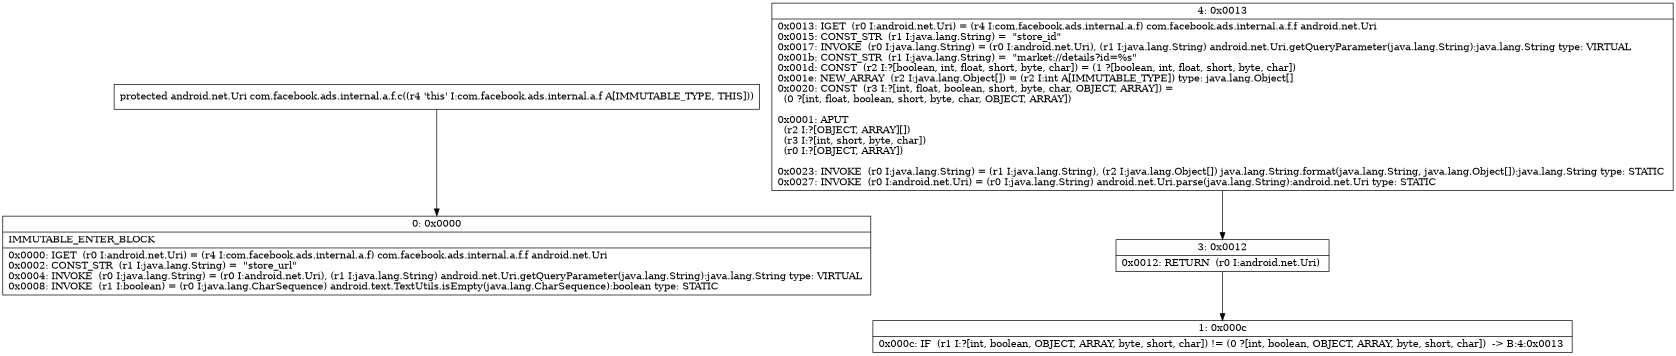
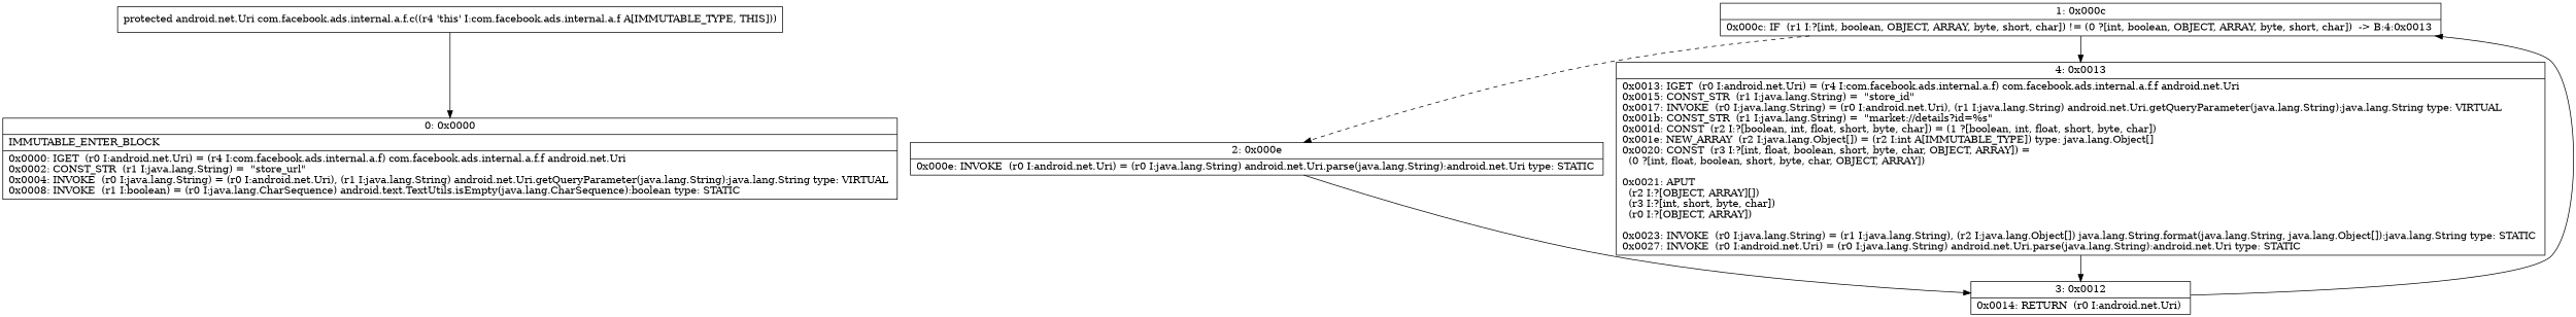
  digraph {
    node [shape=record]
    n1 [label="{0\:\ 0x0000|IMMUTABLE_ENTER_BLOCK\l|0x0000: IGET  (r0 I:android.net.Uri) = (r4 I:com.facebook.ads.internal.a.f) com.facebook.ads.internal.a.f.f android.net.Uri \l0x0002: CONST_STR  (r1 I:java.lang.String) =  \"store_url\" \l0x0004: INVOKE  (r0 I:java.lang.String) = (r0 I:android.net.Uri), (r1 I:java.lang.String) android.net.Uri.getQueryParameter(java.lang.String):java.lang.String type: VIRTUAL \l0x0008: INVOKE  (r1 I:boolean) = (r0 I:java.lang.CharSequence) android.text.TextUtils.isEmpty(java.lang.CharSequence):boolean type: STATIC \l}"]
    n2 [label="{1\:\ 0x000c|0x000c: IF  (r1 I:?[int, boolean, OBJECT, ARRAY, byte, short, char]) != (0 ?[int, boolean, OBJECT, ARRAY, byte, short, char])  \-\> B:4:0x0013 \l}"]
-   n4 [label="{4\:\ 0x0013|0x0013: IGET  (r0 I:android.net.Uri) = (r4 I:com.facebook.ads.internal.a.f) com.facebook.ads.internal.a.f.f android.net.Uri \l0x0015: CONST_STR  (r1 I:java.lang.String) =  \"store_id\" \l0x0017: INVOKE  (r0 I:java.lang.String) = (r0 I:android.net.Uri), (r1 I:java.lang.String) android.net.Uri.getQueryParameter(java.lang.String):java.lang.String type: VIRTUAL \l0x001b: CONST_STR  (r1 I:java.lang.String) =  \"market:\/\/details?id=%s\" \l0x001d: CONST  (r2 I:?[boolean, int, float, short, byte, char]) = (1 ?[boolean, int, float, short, byte, char]) \l0x001e: NEW_ARRAY  (r2 I:java.lang.Object[]) = (r2 I:int A[IMMUTABLE_TYPE]) type: java.lang.Object[] \l0x0020: CONST  (r3 I:?[int, float, boolean, short, byte, char, OBJECT, ARRAY]) = \l  (0 ?[int, float, boolean, short, byte, char, OBJECT, ARRAY])\l \l0x0001: APUT  \l  (r2 I:?[OBJECT, ARRAY][])\l  (r3 I:?[int, short, byte, char])\l  (r0 I:?[OBJECT, ARRAY])\l \l0x0023: INVOKE  (r0 I:java.lang.String) = (r1 I:java.lang.String), (r2 I:java.lang.Object[]) java.lang.String.format(java.lang.String, java.lang.Object[]):java.lang.String type: STATIC \l0x0027: INVOKE  (r0 I:android.net.Uri) = (r0 I:java.lang.String) android.net.Uri.parse(java.lang.String):android.net.Uri type: STATIC \l}"]
-   n5 [label="{3\:\ 0x0012|0x0012: RETURN  (r0 I:android.net.Uri) \l}"]
+   n3 [label="{2\:\ 0x000e|0x000e: INVOKE  (r0 I:android.net.Uri) = (r0 I:java.lang.String) android.net.Uri.parse(java.lang.String):android.net.Uri type: STATIC \l}"]
+   n4 [label="{4\:\ 0x0013|0x0013: IGET  (r0 I:android.net.Uri) = (r4 I:com.facebook.ads.internal.a.f) com.facebook.ads.internal.a.f.f android.net.Uri \l0x0015: CONST_STR  (r1 I:java.lang.String) =  \"store_id\" \l0x0017: INVOKE  (r0 I:java.lang.String) = (r0 I:android.net.Uri), (r1 I:java.lang.String) android.net.Uri.getQueryParameter(java.lang.String):java.lang.String type: VIRTUAL \l0x001b: CONST_STR  (r1 I:java.lang.String) =  \"market:\/\/details?id=%s\" \l0x001d: CONST  (r2 I:?[boolean, int, float, short, byte, char]) = (1 ?[boolean, int, float, short, byte, char]) \l0x001e: NEW_ARRAY  (r2 I:java.lang.Object[]) = (r2 I:int A[IMMUTABLE_TYPE]) type: java.lang.Object[] \l0x0020: CONST  (r3 I:?[int, float, boolean, short, byte, char, OBJECT, ARRAY]) = \l  (0 ?[int, float, boolean, short, byte, char, OBJECT, ARRAY])\l \l0x0021: APUT  \l  (r2 I:?[OBJECT, ARRAY][])\l  (r3 I:?[int, short, byte, char])\l  (r0 I:?[OBJECT, ARRAY])\l \l0x0023: INVOKE  (r0 I:java.lang.String) = (r1 I:java.lang.String), (r2 I:java.lang.Object[]) java.lang.String.format(java.lang.String, java.lang.Object[]):java.lang.String type: STATIC \l0x0027: INVOKE  (r0 I:android.net.Uri) = (r0 I:java.lang.String) android.net.Uri.parse(java.lang.String):android.net.Uri type: STATIC \l}"]
+   n5 [label="{3\:\ 0x0012|0x0014: RETURN  (r0 I:android.net.Uri) \l}"]
    n6 [label="{protected android.net.Uri com.facebook.ads.internal.a.f.c((r4 'this' I:com.facebook.ads.internal.a.f A[IMMUTABLE_TYPE, THIS])) }"]
+   n2 -> n3 [style=dashed]
+   n2 -> n4
+   n3 -> n5
    n4 -> n5
    n5 -> n2
    n6 -> n1
  }
